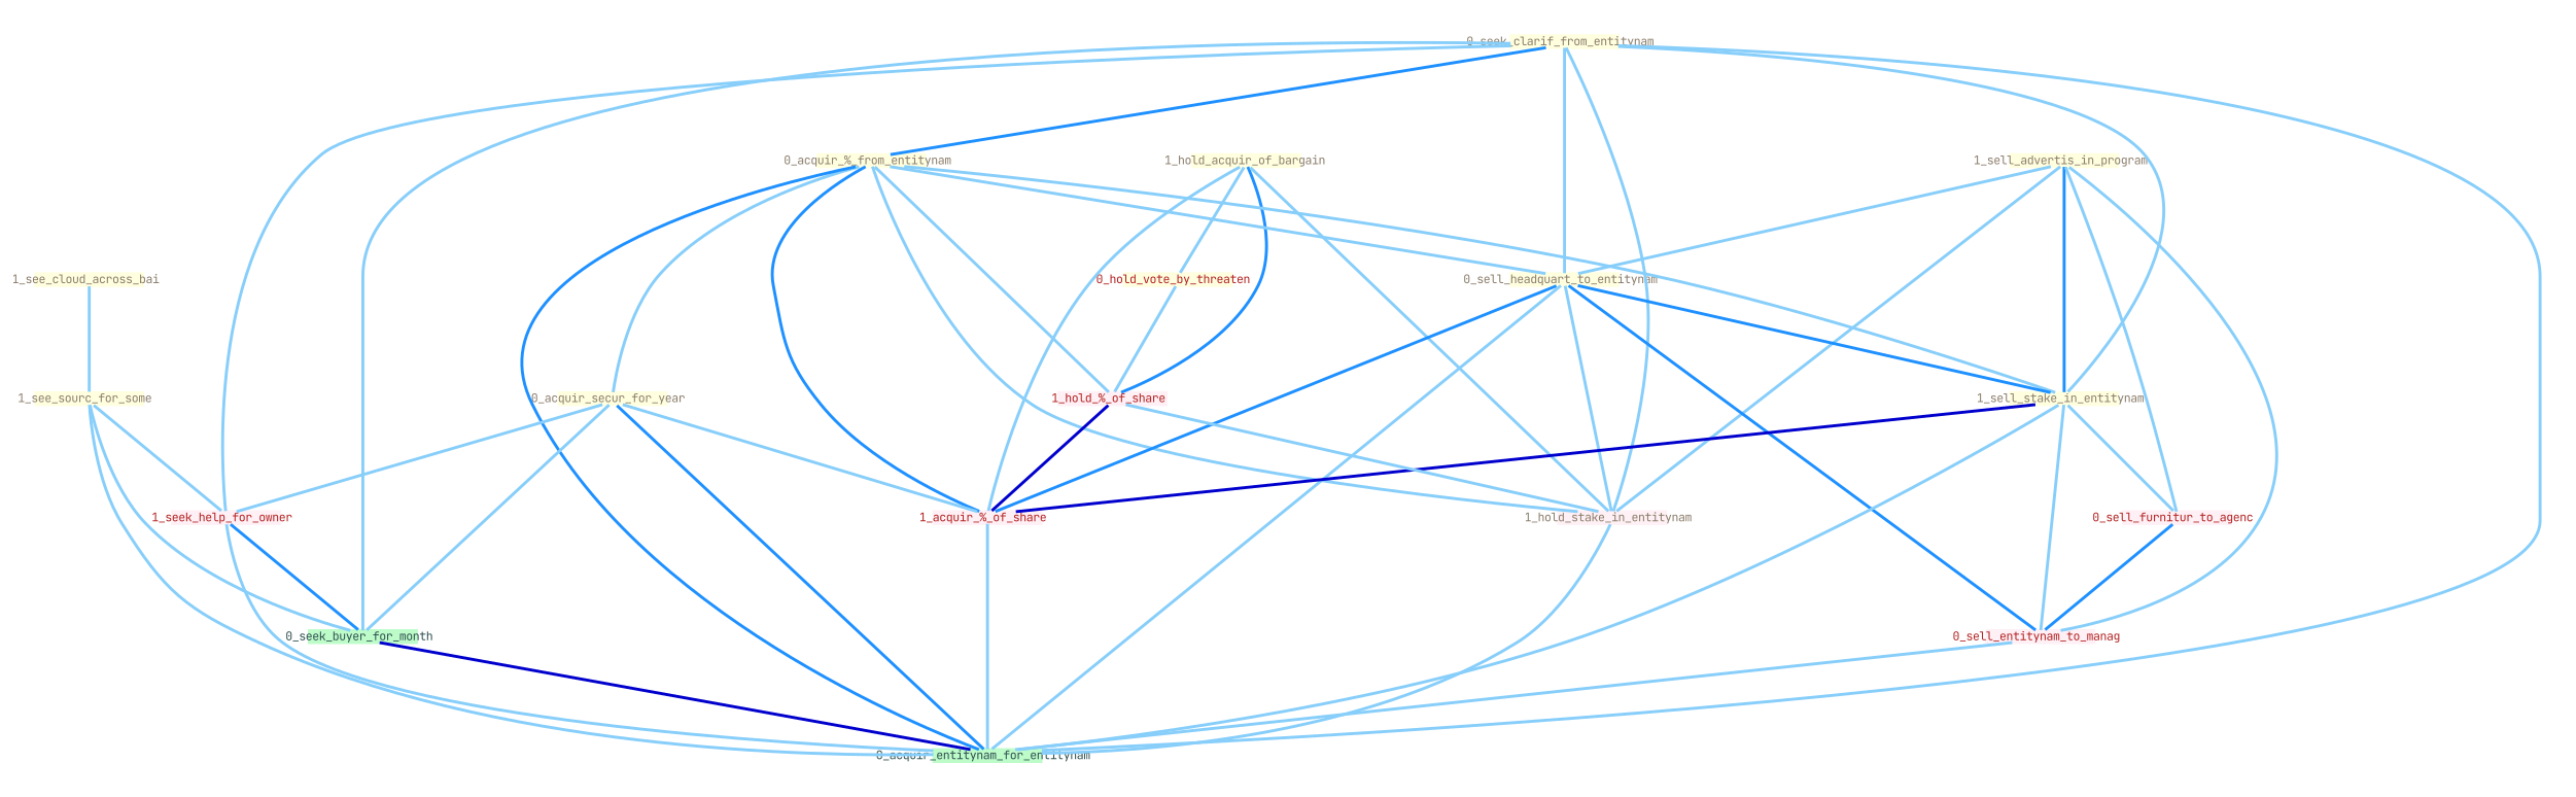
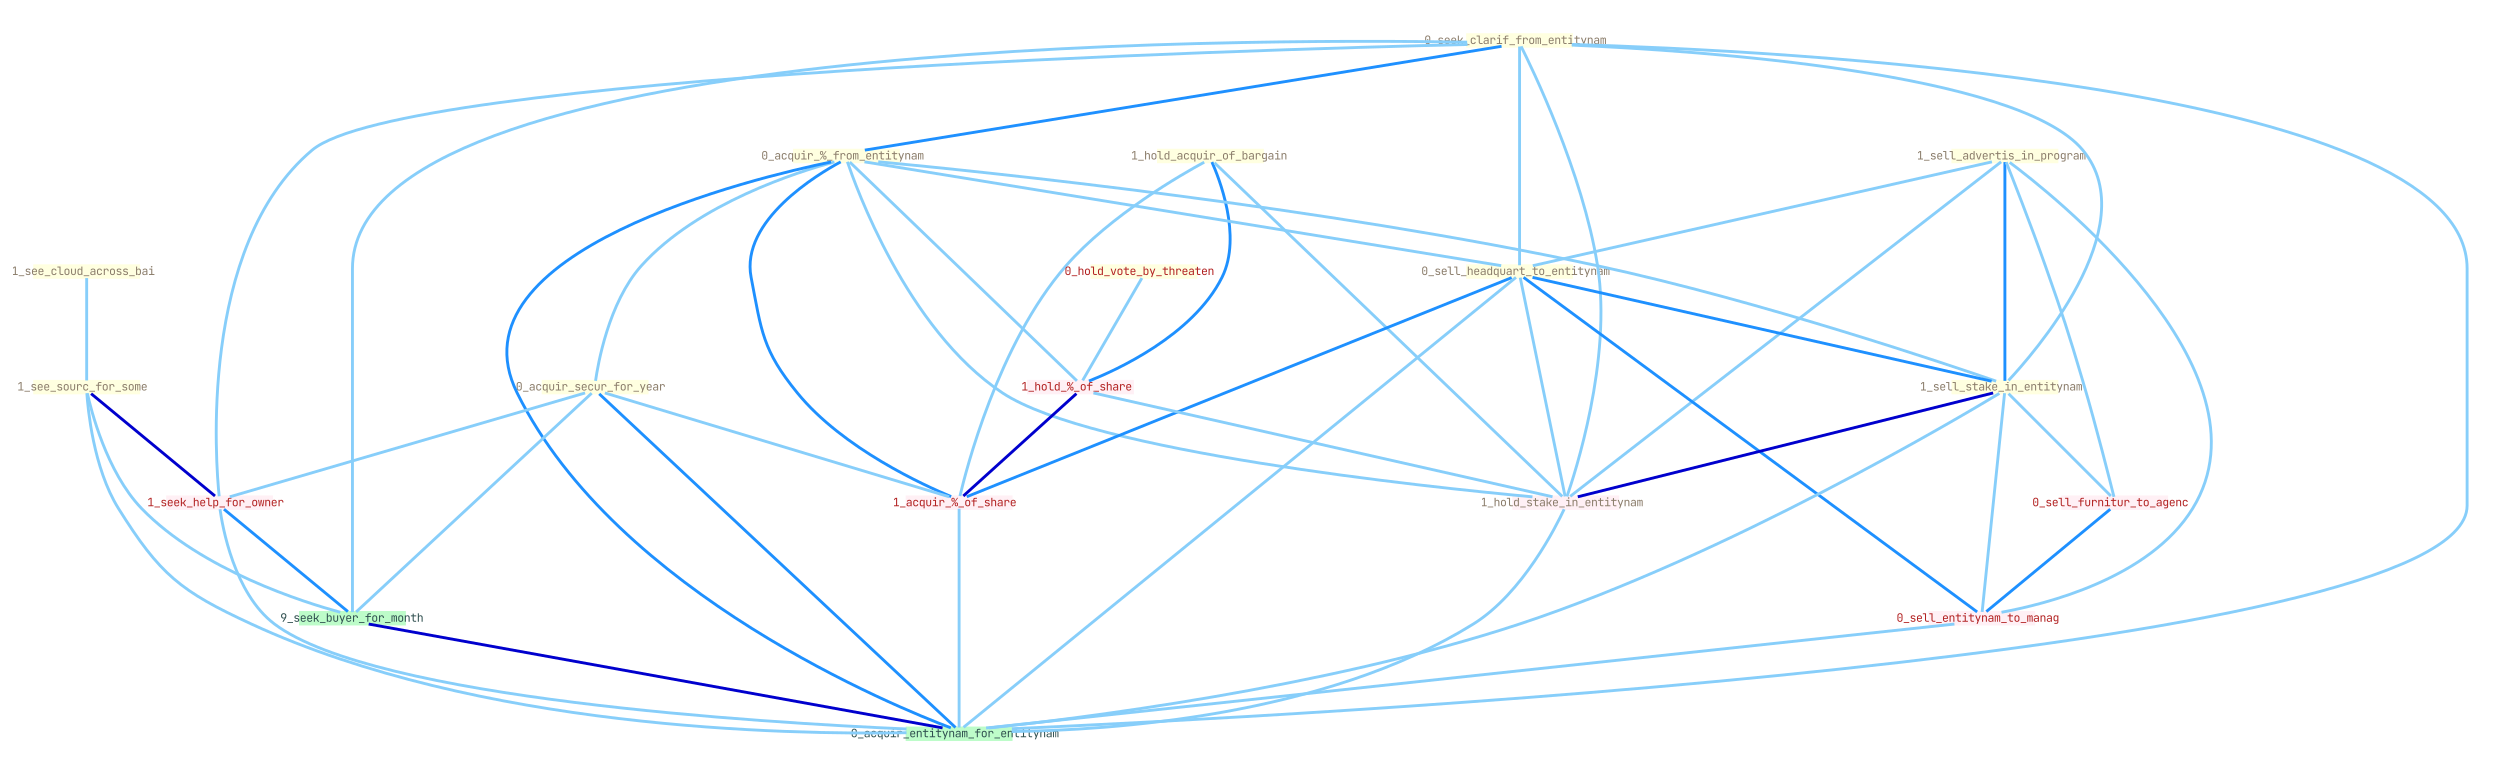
  graph {
    fontname="JetBrains Mono"
    node [color="#ffffe0" fixedsize=true fontcolor="#8b7d6b" fontname="JetBrains Mono" fontsize=4 shape=polygon style=filled]
    edge [color="#87cefa" fontname="JetBrains Mono" w=1]
    "1_see_cloud_across_bai " [height=.06 width=.5]
    "1_sell_advertis_in_program " [height=.06 width=.5]
    n3 [height=.06 label="1_hold_acquir_of_bargain" width=.5]
    "0_hold_vote_by_threaten " [fontcolor="#b22222" height=.06 width=.5]
    "0_seek_clarif_from_entitynam " [height=.06 width=.5]
    "1_see_sourc_for_some " [height=.06 width=.5]
    "0_acquir_%_from_entitynam " [height=.06 width=.5]
    "0_acquir_secur_for_year " [height=.06 width=.5]
    "0_sell_headquart_to_entitynam " [height=.06 width=.5]
    "1_sell_stake_in_entitynam " [height=.06 width=.5]
    "1_hold_%_of_share " [color="#fff0f5" fontcolor="#b22222" height=.06 width=.5]
    "1_hold_stake_in_entitynam " [color="#fff0f5" height=.06 width=.5]
    "1_seek_help_for_owner " [color="#fff0f5" fontcolor="#b22222" height=.06 width=.5]
    "1_acquir_%_of_share " [color="#fff0f5" fontcolor="#b22222" height=.06 width=.5]
    "0_sell_furnitur_to_agenc " [color="#fff0f5" fontcolor="#b22222" height=.06 width=.5]
    "0_sell_entitynam_to_manag " [color="#fff0f5" fontcolor="#b22222" height=.06 width=.5]
-   "0_seek_buyer_for_month " [color="#BDFCC9" fontcolor="#2f4f4f" height=.06 width=.5]
+   "0_seek_buyer_for_month " [color="#BDFCC9" fontcolor="#2f4f4f" height=.06 width=.5 label="9_seek_buyer_for_month"]
    "0_acquir_entitynam_for_entitynam " [color="#BDFCC9" fontcolor="#2f4f4f" height=.06 width=.5]
    subgraph sub_1 {
      "1_see_cloud_across_bai "
      "1_sell_advertis_in_program "
      n3
      "0_hold_vote_by_threaten "
      "0_seek_clarif_from_entitynam "
      "1_see_sourc_for_some "
      "0_acquir_%_from_entitynam "
      "0_acquir_secur_for_year "
      "0_sell_headquart_to_entitynam "
      "1_sell_stake_in_entitynam "
    }
    subgraph sub_2 {
      "1_hold_%_of_share "
      "1_hold_stake_in_entitynam "
      "1_seek_help_for_owner "
      "1_acquir_%_of_share "
      "0_sell_furnitur_to_agenc "
      "0_sell_entitynam_to_manag "
    }
    "1_see_cloud_across_bai " -- "1_see_sourc_for_some "
    "1_sell_advertis_in_program " -- "0_sell_headquart_to_entitynam "
    "1_sell_advertis_in_program " -- "1_sell_stake_in_entitynam " [color="#1e90ff" w=2]
    "1_sell_advertis_in_program " -- "1_hold_stake_in_entitynam "
    "1_sell_advertis_in_program " -- "0_sell_furnitur_to_agenc "
    "1_sell_advertis_in_program " -- "0_sell_entitynam_to_manag "
-   n3 -- "0_hold_vote_by_threaten "
    n3 -- "1_hold_%_of_share " [color="#1e90ff" w=2]
    n3 -- "1_hold_stake_in_entitynam "
    n3 -- "1_acquir_%_of_share "
    "0_hold_vote_by_threaten " -- "1_hold_%_of_share "
    "0_seek_clarif_from_entitynam " -- "0_acquir_%_from_entitynam " [color="#1e90ff" w=2]
    "0_seek_clarif_from_entitynam " -- "0_sell_headquart_to_entitynam "
    "0_seek_clarif_from_entitynam " -- "1_sell_stake_in_entitynam "
    "0_seek_clarif_from_entitynam " -- "1_hold_stake_in_entitynam "
    "0_seek_clarif_from_entitynam " -- "1_seek_help_for_owner "
    "0_seek_clarif_from_entitynam " -- "0_seek_buyer_for_month "
    "0_seek_clarif_from_entitynam " -- "0_acquir_entitynam_for_entitynam "
-   "1_see_sourc_for_some " -- "1_seek_help_for_owner "
+   "1_see_sourc_for_some " -- "1_seek_help_for_owner " [color="#0000cd"]
    "1_see_sourc_for_some " -- "0_seek_buyer_for_month "
    "1_see_sourc_for_some " -- "0_acquir_entitynam_for_entitynam "
    "0_acquir_%_from_entitynam " -- "0_acquir_secur_for_year "
    "0_acquir_%_from_entitynam " -- "0_sell_headquart_to_entitynam "
    "0_acquir_%_from_entitynam " -- "1_sell_stake_in_entitynam "
    "0_acquir_%_from_entitynam " -- "1_hold_%_of_share "
    "0_acquir_%_from_entitynam " -- "1_hold_stake_in_entitynam "
    "0_acquir_%_from_entitynam " -- "1_acquir_%_of_share " [color="#1e90ff" w=2]
    "0_acquir_%_from_entitynam " -- "0_acquir_entitynam_for_entitynam " [color="#1e90ff" w=2]
    "0_acquir_secur_for_year " -- "1_seek_help_for_owner "
    "0_acquir_secur_for_year " -- "1_acquir_%_of_share "
    "0_acquir_secur_for_year " -- "0_seek_buyer_for_month "
    "0_acquir_secur_for_year " -- "0_acquir_entitynam_for_entitynam " [color="#1e90ff" w=2]
    "0_sell_headquart_to_entitynam " -- "1_sell_stake_in_entitynam " [color="#1e90ff" w=2]
    "0_sell_headquart_to_entitynam " -- "1_hold_stake_in_entitynam "
    "0_sell_headquart_to_entitynam " -- "1_acquir_%_of_share " [color="#1e90ff" w=2]
    "0_sell_headquart_to_entitynam " -- "0_sell_entitynam_to_manag " [color="#1e90ff" w=2]
    "0_sell_headquart_to_entitynam " -- "0_acquir_entitynam_for_entitynam "
-   "1_sell_stake_in_entitynam " -- "1_acquir_%_of_share " [color="#0000cd" w=3]
+   "1_sell_stake_in_entitynam " -- "1_hold_stake_in_entitynam " [color="#0000cd" w=3]
    "1_sell_stake_in_entitynam " -- "0_sell_furnitur_to_agenc "
    "1_sell_stake_in_entitynam " -- "0_sell_entitynam_to_manag "
    "1_sell_stake_in_entitynam " -- "0_acquir_entitynam_for_entitynam "
    "1_hold_%_of_share " -- "1_hold_stake_in_entitynam "
    "1_hold_%_of_share " -- "1_acquir_%_of_share " [color="#0000cd" w=3]
    "1_hold_stake_in_entitynam " -- "0_acquir_entitynam_for_entitynam "
    "1_seek_help_for_owner " -- "0_seek_buyer_for_month " [color="#1e90ff" w=2]
    "1_seek_help_for_owner " -- "0_acquir_entitynam_for_entitynam "
    "1_acquir_%_of_share " -- "0_acquir_entitynam_for_entitynam "
    "0_sell_furnitur_to_agenc " -- "0_sell_entitynam_to_manag " [color="#1e90ff" w=2]
    "0_sell_entitynam_to_manag " -- "0_acquir_entitynam_for_entitynam "
    "0_seek_buyer_for_month " -- "0_acquir_entitynam_for_entitynam " [color="#0000cd"]
  }
